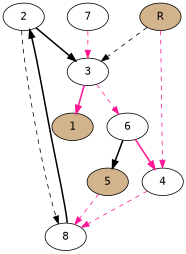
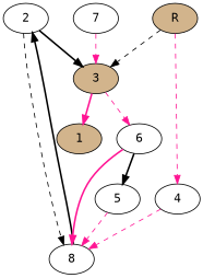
  digraph {
    fontname="DejaVu Sans Mono"
    node [fillcolor=white fontname="DejaVu Sans Mono" style=filled]
    edge [color=deeppink fontname="DejaVu Sans Mono" style=dashed]
    2
-   3
+   3 [fillcolor=tan]
    8
    1 [fillcolor=tan]
    6
    4
-   5 [fillcolor=tan]
+   5
    7
    R [fillcolor=tan]
    2 -> 3 [color=black style=bold]
    2 -> 8 [color=black]
    3 -> 1 [style=bold]
    3 -> 6
    8 -> 2 [color=black style=bold]
-   6 -> 4 [style=bold]
+   6 -> 8 [style=bold]
    6 -> 5 [color=black style=bold]
    4 -> 8
    5 -> 8
    7 -> 3
    R -> 3 [color=black]
    R -> 4
  }
